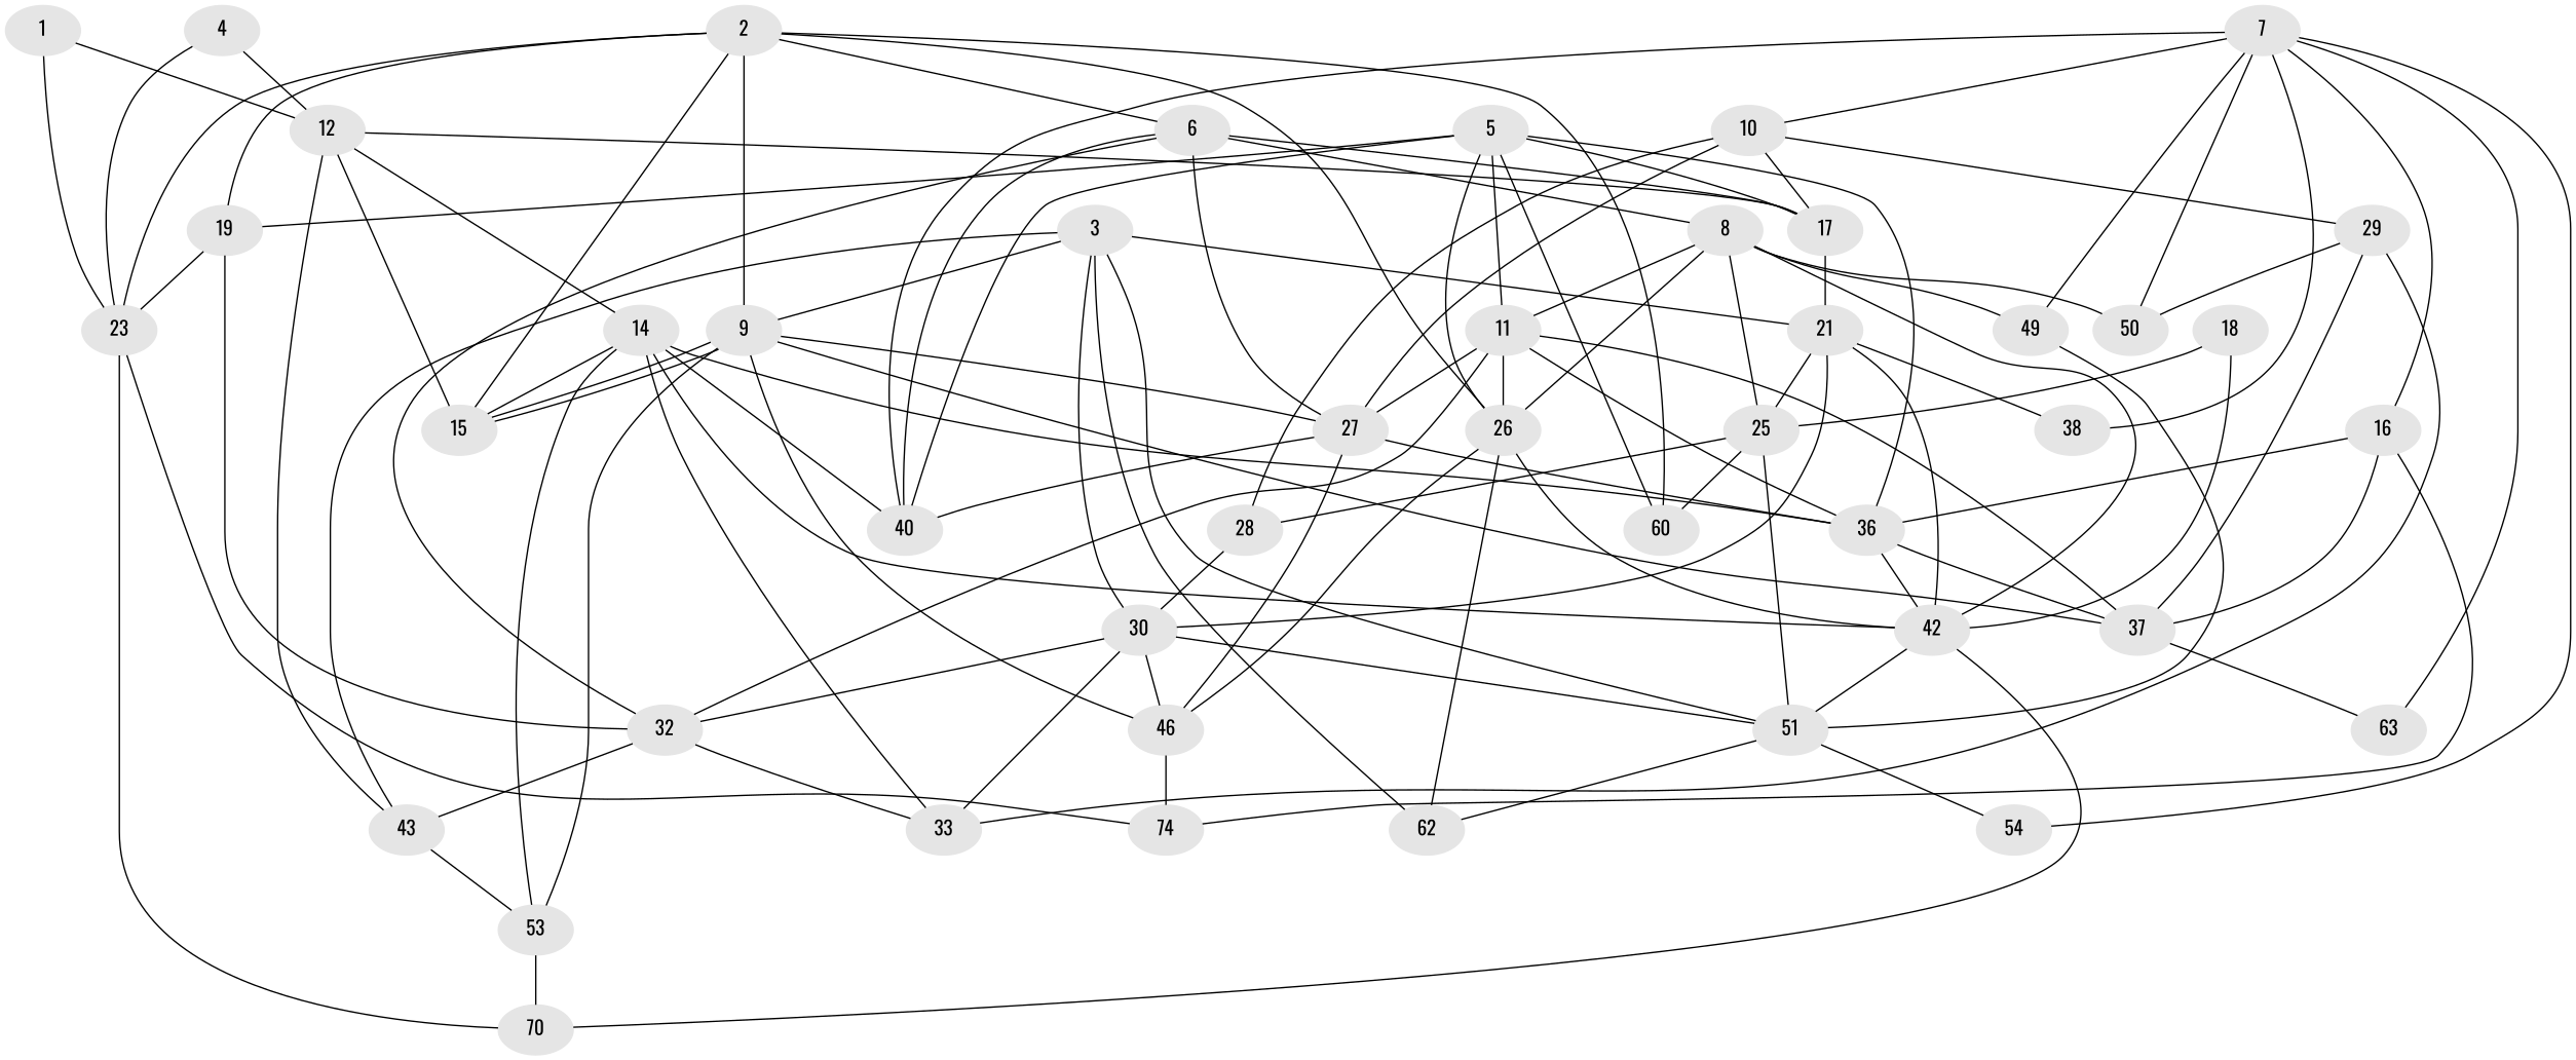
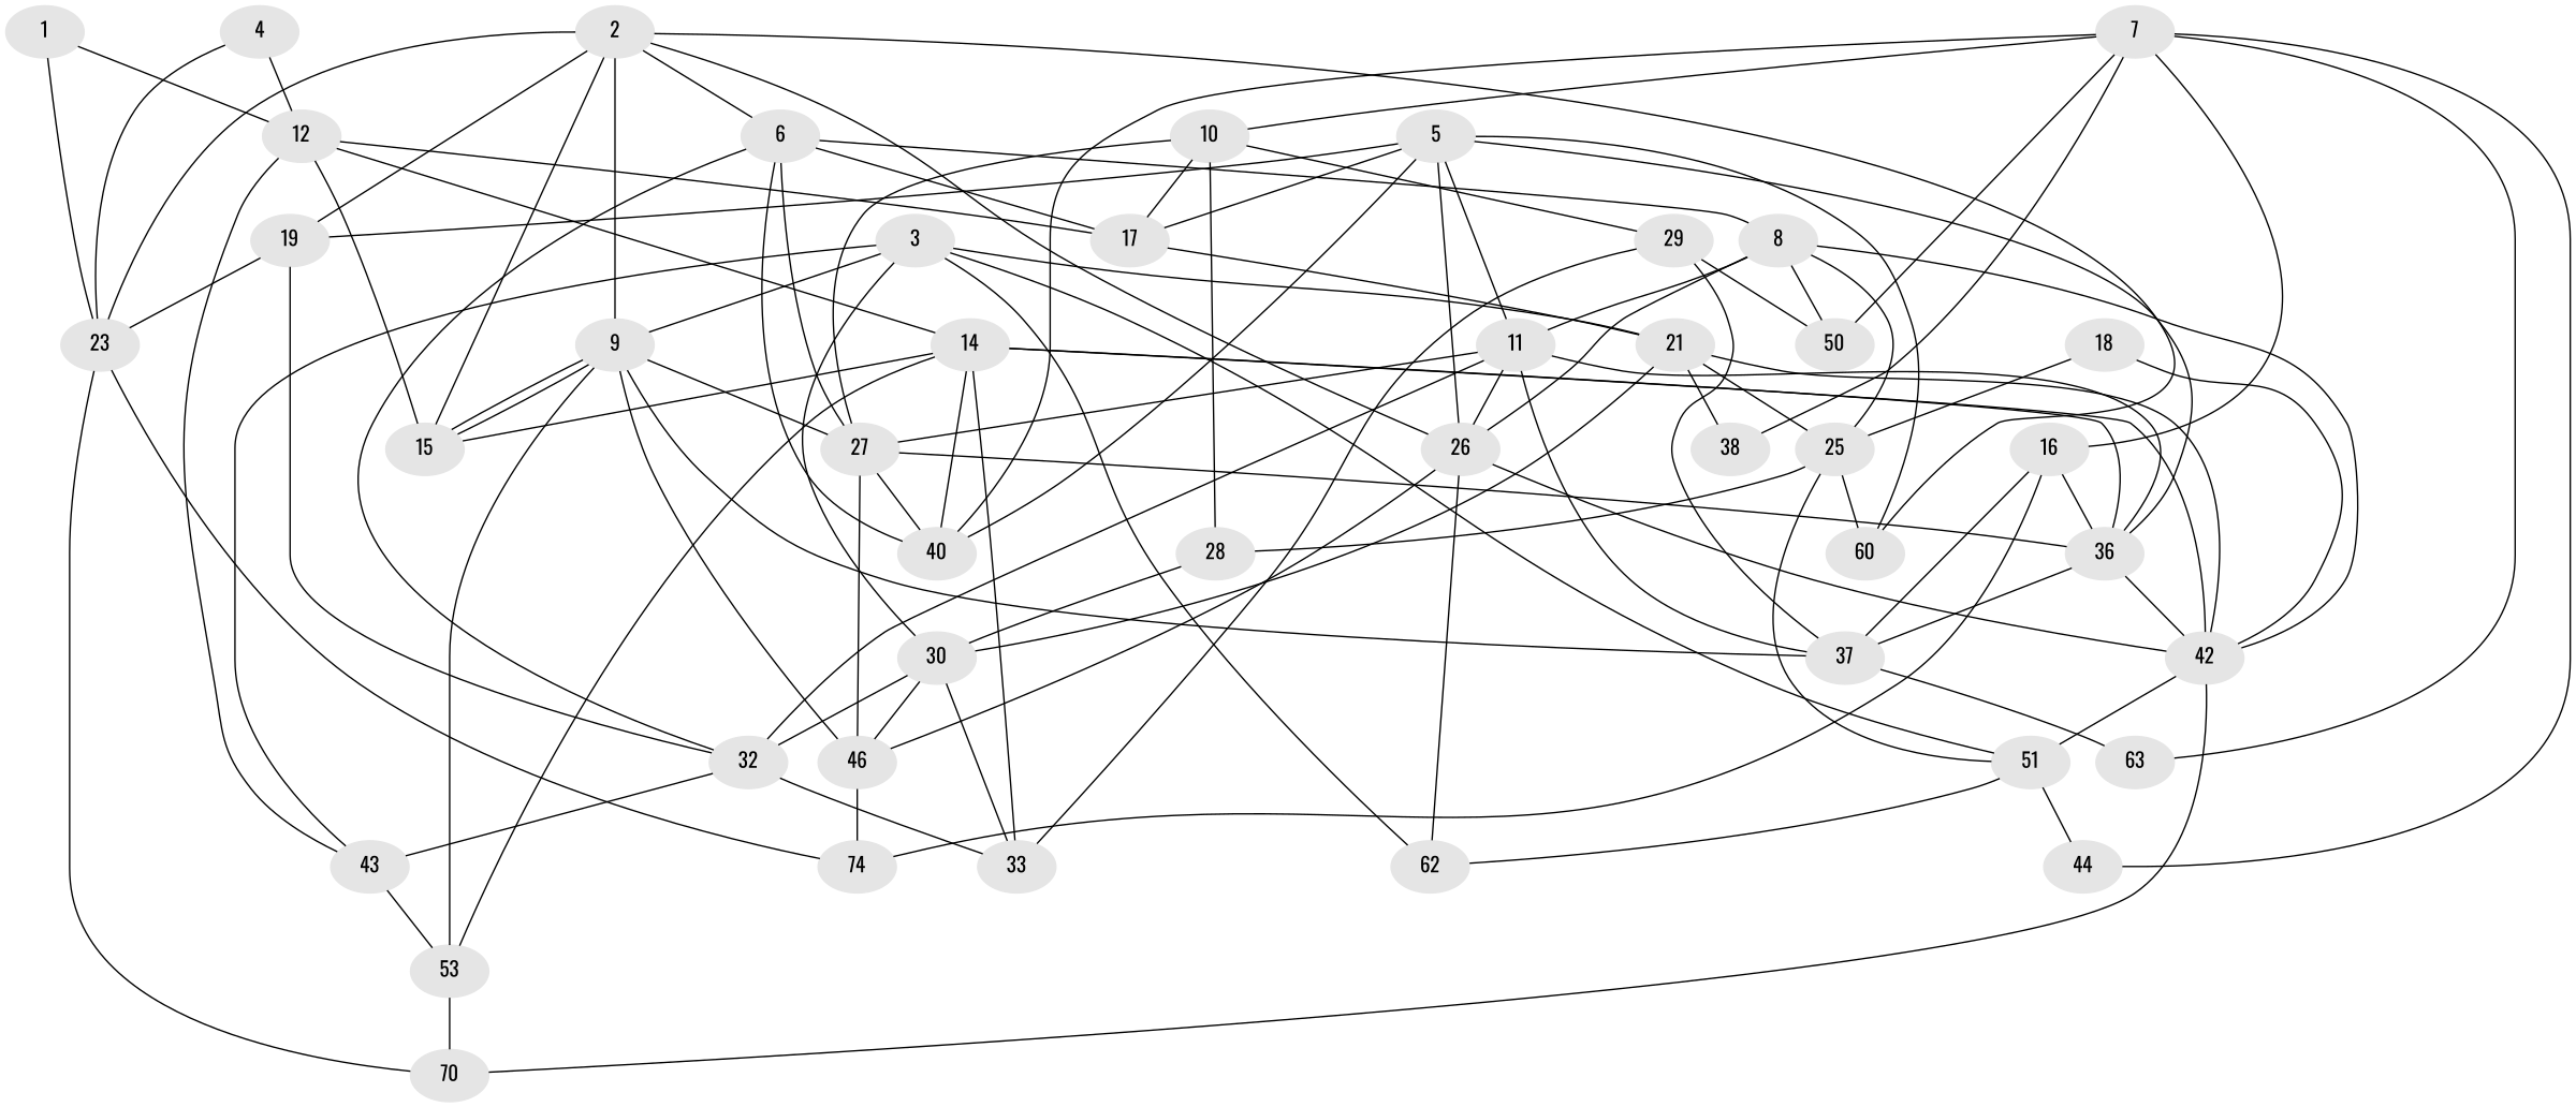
  graph {
    fontname=Oswald
    node [color=gray90 fontname=Oswald style=filled]
    edge [fontname=Oswald]
    12 [super="+13"]
    15
    43 [super="+61"]
    17 [super="+24"]
    14
    1
    23 [super="+31"]
    74
    70
    2 [super="+64"]
    6 [super="+22"]
    9 [super="+56"]
    19
    26 [super="+68"]
    60
    40 [super="+55"]
    8 [super="+21"]
    27 [super="+66"]
    32 [super="+44"]
    37 [super="+71"]
    46 [super="+48"]
    53 [super="+72"]
    62
    42 [super="+65"]
    3 [super="+59"]
    n26 [label=21 super="+41"]
    30 [super="+47"]
    51 [super="+52"]
    38
    25 [super="+35"]
    33 [super="+45"]
-   54
+   54 [label=44]
    4
    5 [super="+69"]
    11 [super="+58"]
    36 [super="+57"]
-   49
    50 [super="+73"]
    7 [super="+39"]
    10 [super="+34"]
    16
    63
    28 [super="+67"]
    29
    18
    12 -- 15
    12 -- 43
    12 -- 17
    12 -- 14
    43 -- 53
    17 -- n26
    14 -- 15
    14 -- 40
    14 -- 53
    14 -- 42
    14 -- 33
    14 -- 36
    1 -- 12
    1 -- 23 [weight=2]
    23 -- 74
    23 -- 70
    2 -- 15
    2 -- 23
    2 -- 6
    2 -- 9
    2 -- 19
    2 -- 26
    2 -- 60
    6 -- 17
    6 -- 40
    6 -- 8 [weight=2]
    6 -- 27
    6 -- 32
    9 -- 15
    9 -- 15
    9 -- 27
    9 -- 37
    9 -- 46
    9 -- 53 [weight=2]
    19 -- 23
    19 -- 32
    26 -- 46
    26 -- 62
    26 -- 42
    8 -- 26
    8 -- 42
    8 -- 25
    8 -- 11
-   8 -- 49
    8 -- 50
    27 -- 40
    27 -- 46
    27 -- 36
    32 -- 43 [weight=2]
    32 -- 33
    37 -- 63
    46 -- 74
    53 -- 70
    42 -- 70
    42 -- 51
    3 -- 43
    3 -- 9
    3 -- 62
    3 -- n26
    3 -- 30
    3 -- 51
    n26 -- 42
    n26 -- 30
    n26 -- 38
    n26 -- 25
    30 -- 32
    30 -- 46
-   30 -- 51
    30 -- 33
    51 -- 62
    51 -- 54
    25 -- 60
    25 -- 51
    25 -- 28
    4 -- 12
    4 -- 23
    5 -- 17
    5 -- 19
    5 -- 26
    5 -- 60
    5 -- 40
    5 -- 11
    5 -- 36
    11 -- 26
    11 -- 27
    11 -- 32
    11 -- 37
    11 -- 36
    36 -- 37
    36 -- 42
-   49 -- 51
    7 -- 40
    7 -- 38
    7 -- 54
-   7 -- 49
    7 -- 50
    7 -- 10
    7 -- 16
    7 -- 63
    10 -- 17
    10 -- 27
    10 -- 28 [weight=2]
    10 -- 29
    16 -- 74
    16 -- 37
    16 -- 36
    28 -- 30
    29 -- 37
    29 -- 33
    29 -- 50 [weight=2]
    18 -- 42
    18 -- 25
  }
